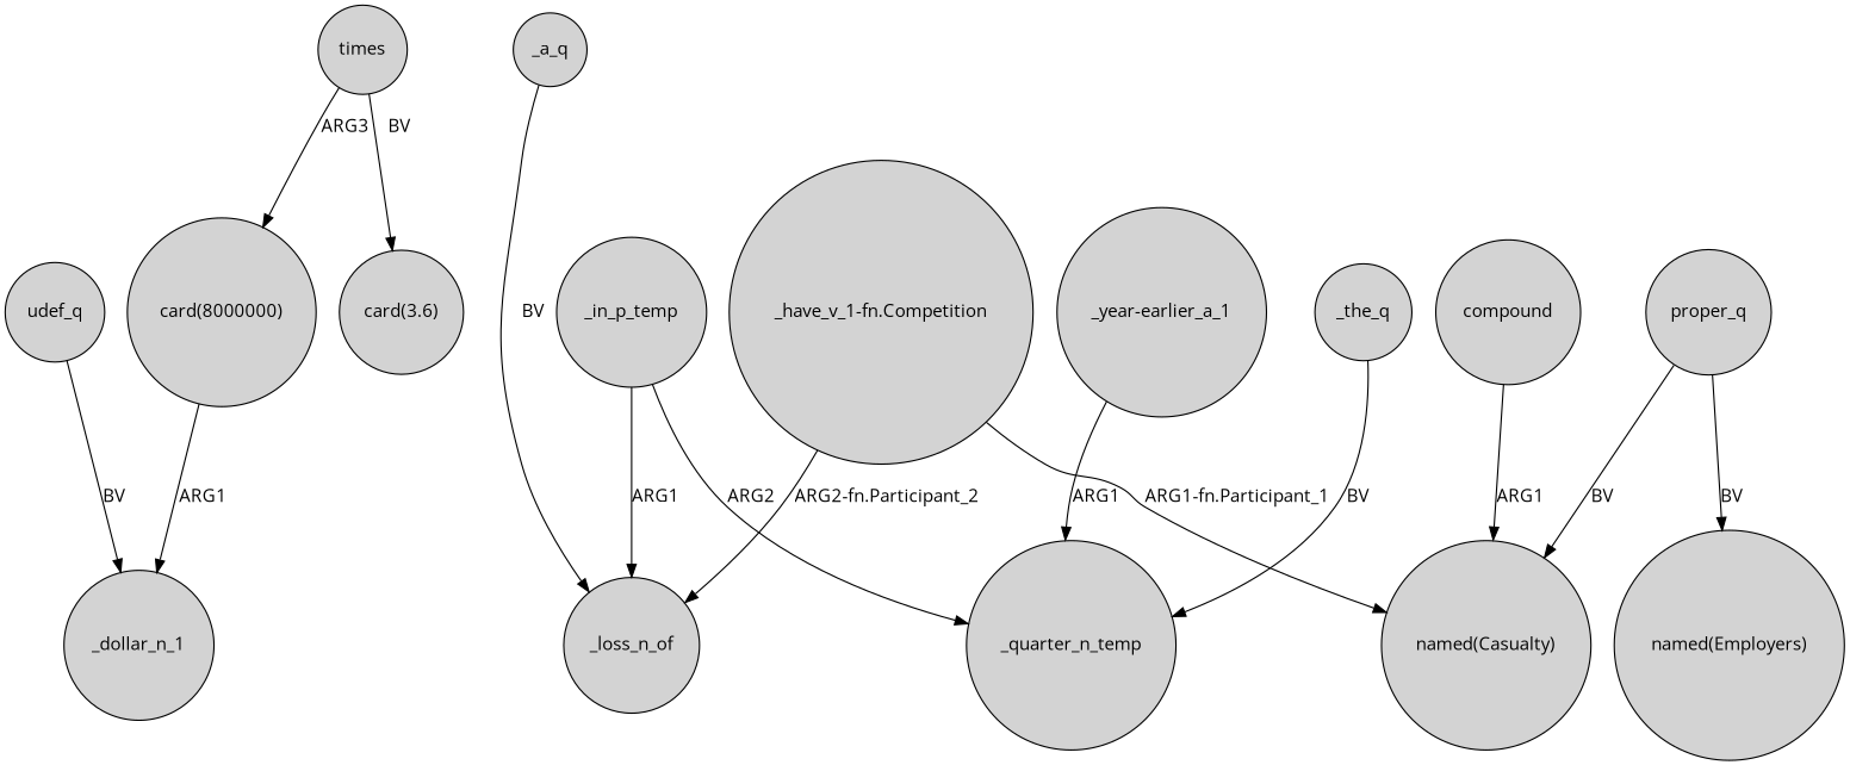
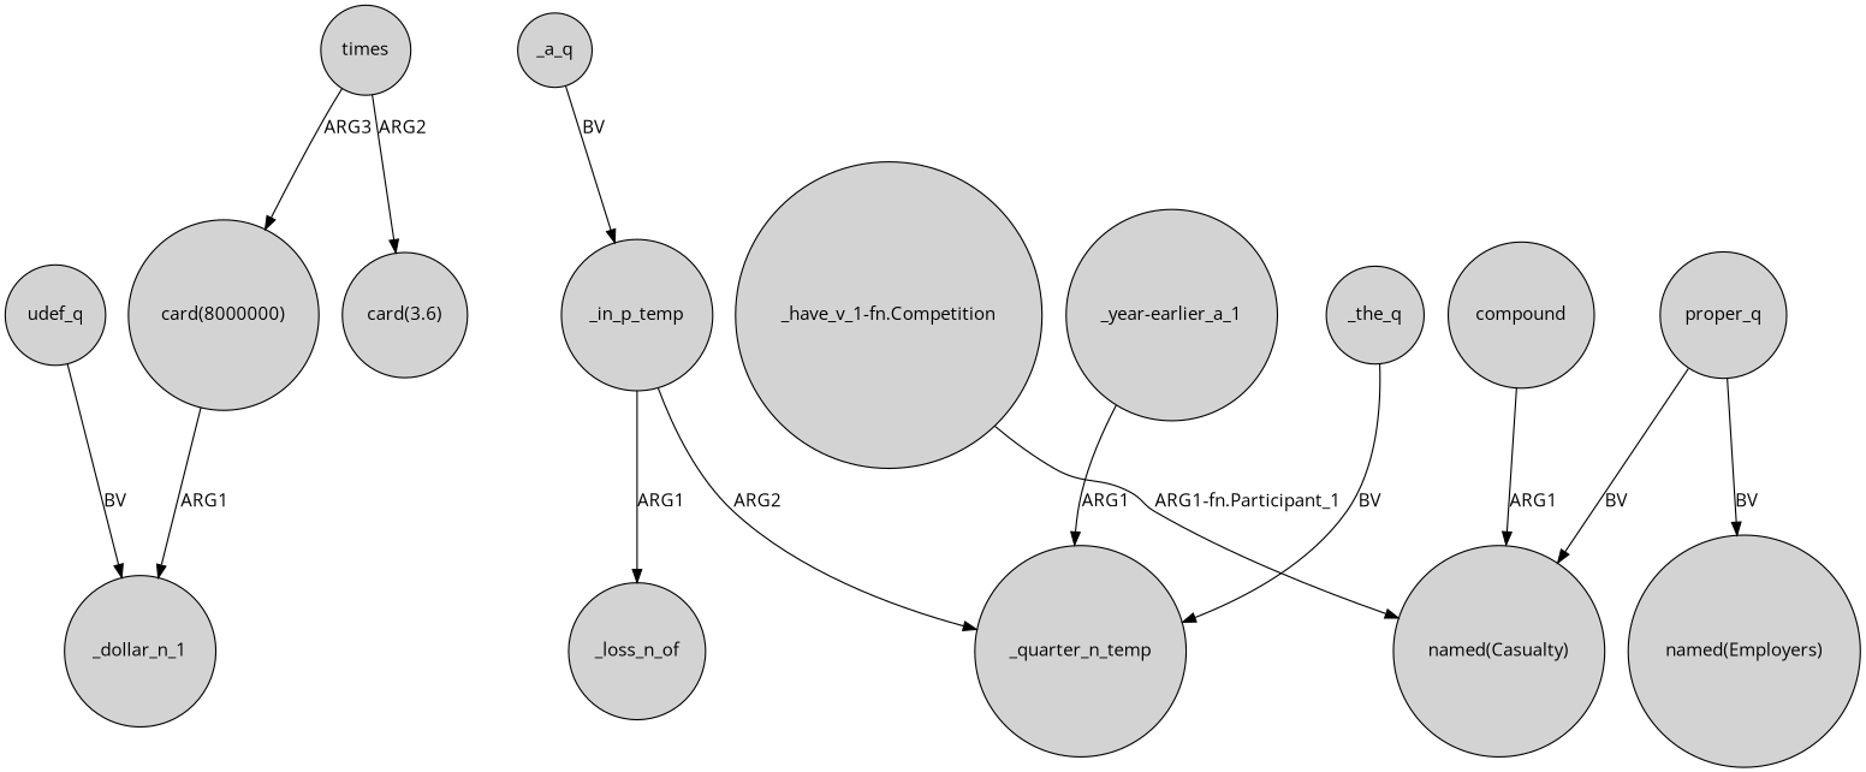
  digraph {
    fontname="Open Sans"
    node [fontname="Open Sans" shape=circle style=filled]
    edge [fontname="Open Sans"]
    n1 [label="card(8000000)"]
    times
    "card(3.6)"
    _dollar_n_1
    _a_q
    _loss_n_of
    compound
    "named(Casualty)"
    _in_p_temp
    _quarter_n_temp
    "_have_v_1-fn.Competition"
    "_year-earlier_a_1"
    udef_q
    proper_q
    "named(Employers)"
    _the_q
    n1 -> _dollar_n_1 [label=ARG1]
    times -> n1 [label=ARG3]
-   times -> "card(3.6)" [label=BV]
-   _a_q -> _loss_n_of [label=BV]
+   times -> "card(3.6)" [label=ARG2]
+   _a_q -> _in_p_temp [label=BV]
    compound -> "named(Casualty)" [label=ARG1]
    _in_p_temp -> _loss_n_of [label=ARG1]
    _in_p_temp -> _quarter_n_temp [label=ARG2]
-   "_have_v_1-fn.Competition" -> _loss_n_of [label="ARG2-fn.Participant_2"]
    "_have_v_1-fn.Competition" -> "named(Casualty)" [label="ARG1-fn.Participant_1"]
    "_year-earlier_a_1" -> _quarter_n_temp [label=ARG1]
    udef_q -> _dollar_n_1 [label=BV]
    proper_q -> "named(Casualty)" [label=BV]
    proper_q -> "named(Employers)" [label=BV]
    _the_q -> _quarter_n_temp [label=BV]
  }
